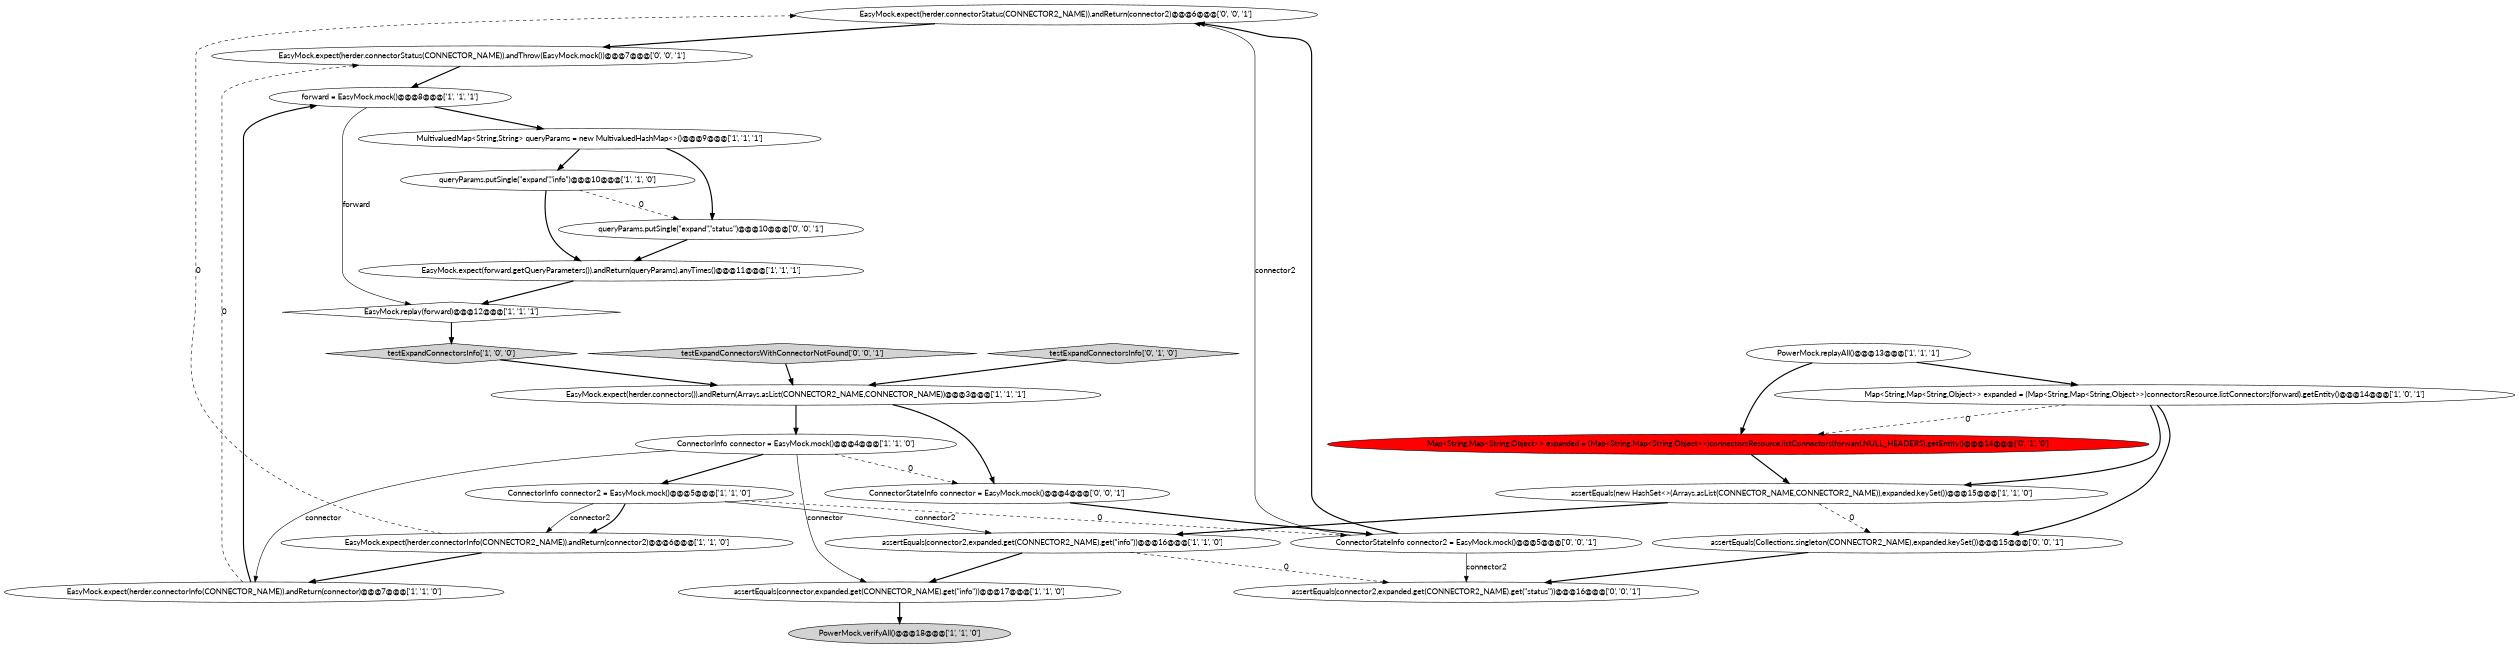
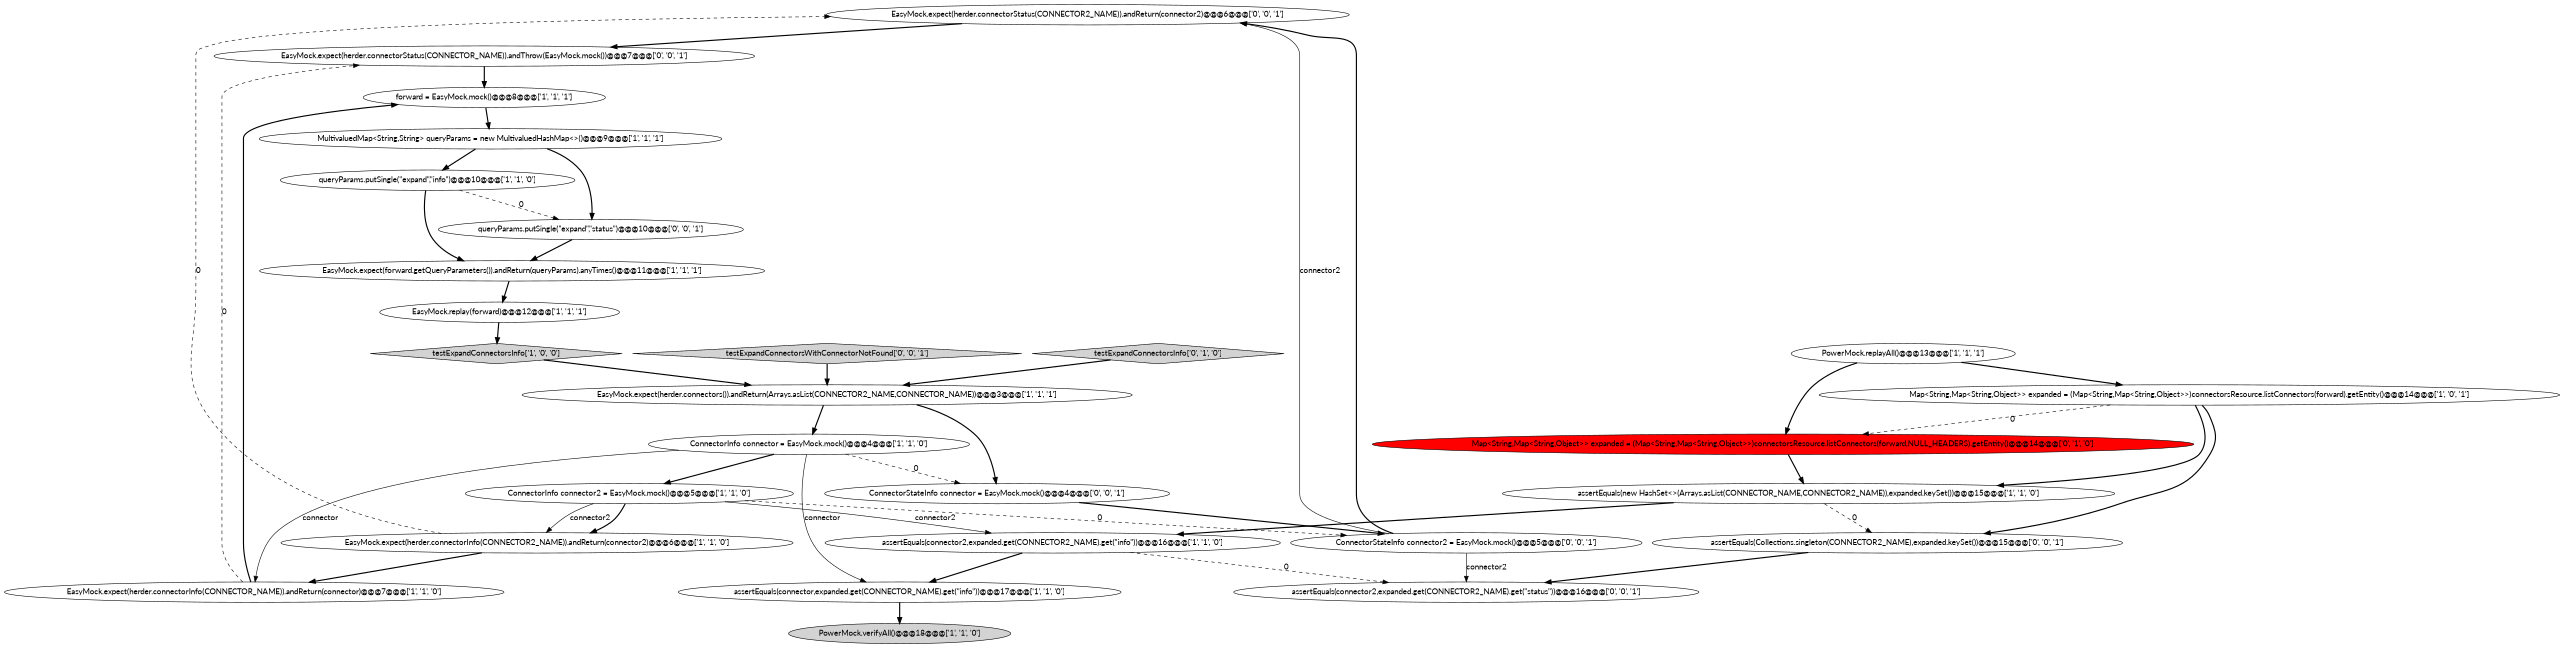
  digraph {
    fontname=Lato
    node [fillcolor=white fontname=Lato shape=ellipse style=filled]
    edge [fontname=Lato style=bold]
    n1 [label="EasyMock.expect(herder.connectorStatus(CONNECTOR2_NAME)).andReturn(connector2)@@@6@@@['0', '0', '1']"]
    n2 [label="EasyMock.expect(herder.connectorStatus(CONNECTOR_NAME)).andThrow(EasyMock.mock())@@@7@@@['0', '0', '1']"]
    n3 [label="forward = EasyMock.mock()@@@8@@@['1', '1', '1']"]
    n4 [label="assertEquals(connector2,expanded.get(CONNECTOR2_NAME).get(\"status\"))@@@16@@@['0', '0', '1']"]
    n5 [fillcolor=lightgray label="testExpandConnectorsWithConnectorNotFound['0', '0', '1']" shape=diamond]
    n6 [label="EasyMock.expect(herder.connectors()).andReturn(Arrays.asList(CONNECTOR2_NAME,CONNECTOR_NAME))@@@3@@@['1', '1', '1']"]
    n7 [label="ConnectorStateInfo connector = EasyMock.mock()@@@4@@@['0', '0', '1']"]
    n8 [label="ConnectorInfo connector = EasyMock.mock()@@@4@@@['1', '1', '0']"]
    n9 [label="Map<String,Map<String,Object>> expanded = (Map<String,Map<String,Object>>)connectorsResource.listConnectors(forward).getEntity()@@@14@@@['1', '0', '1']"]
    n10 [label="assertEquals(new HashSet<>(Arrays.asList(CONNECTOR_NAME,CONNECTOR2_NAME)),expanded.keySet())@@@15@@@['1', '1', '0']"]
    n11 [label="assertEquals(Collections.singleton(CONNECTOR2_NAME),expanded.keySet())@@@15@@@['0', '0', '1']"]
    n12 [fillcolor=red label="Map<String,Map<String,Object>> expanded = (Map<String,Map<String,Object>>)connectorsResource.listConnectors(forward,NULL_HEADERS).getEntity()@@@14@@@['0', '1', '0']"]
    n13 [label="assertEquals(connector2,expanded.get(CONNECTOR2_NAME).get(\"info\"))@@@16@@@['1', '1', '0']"]
    n14 [label="assertEquals(connector,expanded.get(CONNECTOR_NAME).get(\"info\"))@@@17@@@['1', '1', '0']"]
    n15 [label="EasyMock.expect(forward.getQueryParameters()).andReturn(queryParams).anyTimes()@@@11@@@['1', '1', '1']"]
-   n16 [label="EasyMock.replay(forward)@@@12@@@['1', '1', '1']" shape=diamond]
+   n16 [label="EasyMock.replay(forward)@@@12@@@['1', '1', '1']"]
    n17 [fillcolor=lightgray label="testExpandConnectorsInfo['1', '0', '0']" shape=diamond]
    n18 [label="ConnectorStateInfo connector2 = EasyMock.mock()@@@5@@@['0', '0', '1']"]
    n19 [label="EasyMock.expect(herder.connectorInfo(CONNECTOR_NAME)).andReturn(connector)@@@7@@@['1', '1', '0']"]
    n20 [label="ConnectorInfo connector2 = EasyMock.mock()@@@5@@@['1', '1', '0']"]
    n21 [fillcolor=lightgray label="PowerMock.verifyAll()@@@18@@@['1', '1', '0']"]
    n22 [label="MultivaluedMap<String,String> queryParams = new MultivaluedHashMap<>()@@@9@@@['1', '1', '1']"]
    n23 [label="PowerMock.replayAll()@@@13@@@['1', '1', '1']"]
    n24 [fillcolor=lightgray label="testExpandConnectorsInfo['0', '1', '0']" shape=diamond]
    n25 [label="queryParams.putSingle(\"expand\",\"info\")@@@10@@@['1', '1', '0']"]
    n26 [label="queryParams.putSingle(\"expand\",\"status\")@@@10@@@['0', '0', '1']"]
    n27 [label="EasyMock.expect(herder.connectorInfo(CONNECTOR2_NAME)).andReturn(connector2)@@@6@@@['1', '1', '0']"]
    n1 -> n2
    n2 -> n3
-   n3 -> n16 [label=forward style=solid]
    n3 -> n22
    n5 -> n6
    n6 -> n7
    n6 -> n8
    n7 -> n18
    n8 -> n7 [label=0 style=dashed]
    n8 -> n14 [label=connector style=solid]
    n8 -> n19 [label=connector style=solid]
    n8 -> n20
    n9 -> n10
    n9 -> n11
    n9 -> n12 [label=0 style=dashed]
    n10 -> n11 [label=0 style=dashed]
    n10 -> n13
    n11 -> n4
    n12 -> n10
    n13 -> n4 [label=0 style=dashed]
    n13 -> n14
    n14 -> n21
    n15 -> n16
    n16 -> n17
    n17 -> n6
    n18 -> n1
    n18 -> n1 [label=connector2 style=solid]
    n18 -> n4 [label=connector2 style=solid]
    n19 -> n2 [label=0 style=dashed]
    n19 -> n3
    n20 -> n13 [label=connector2 style=solid]
    n20 -> n18 [label=0 style=dashed]
    n20 -> n27 [label=connector2 style=solid]
    n20 -> n27
    n22 -> n25
    n22 -> n26
    n23 -> n9
    n23 -> n12
    n24 -> n6
    n25 -> n15
    n25 -> n26 [label=0 style=dashed]
    n26 -> n15
    n27 -> n1 [label=0 style=dashed]
    n27 -> n19
  }
